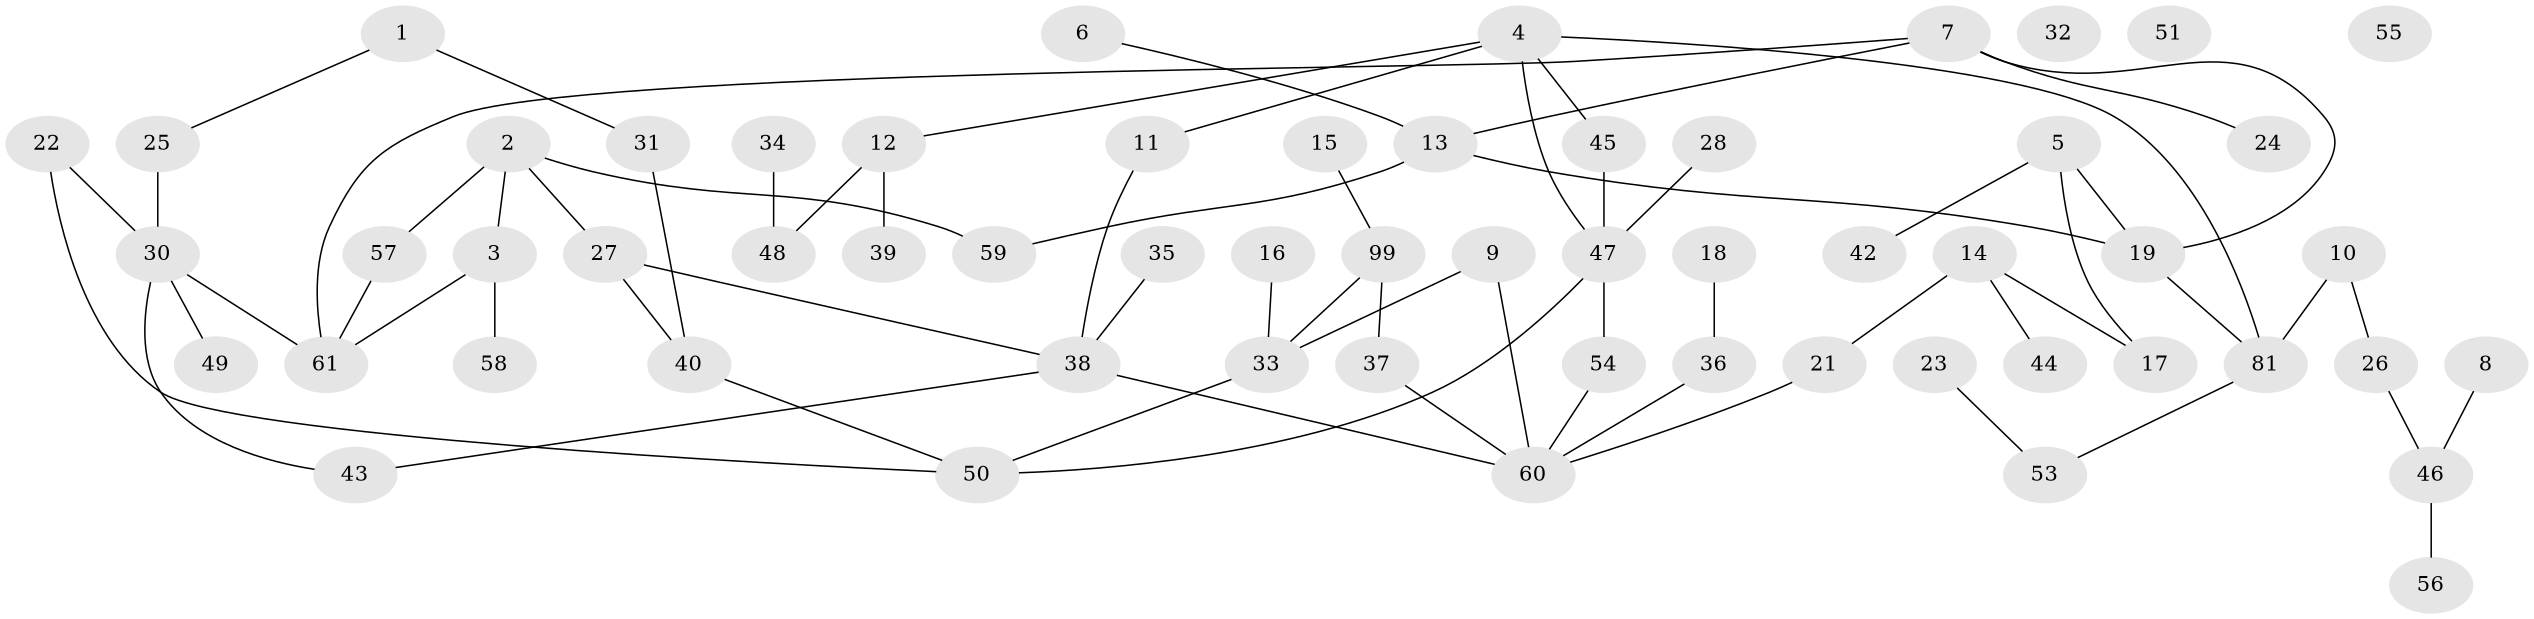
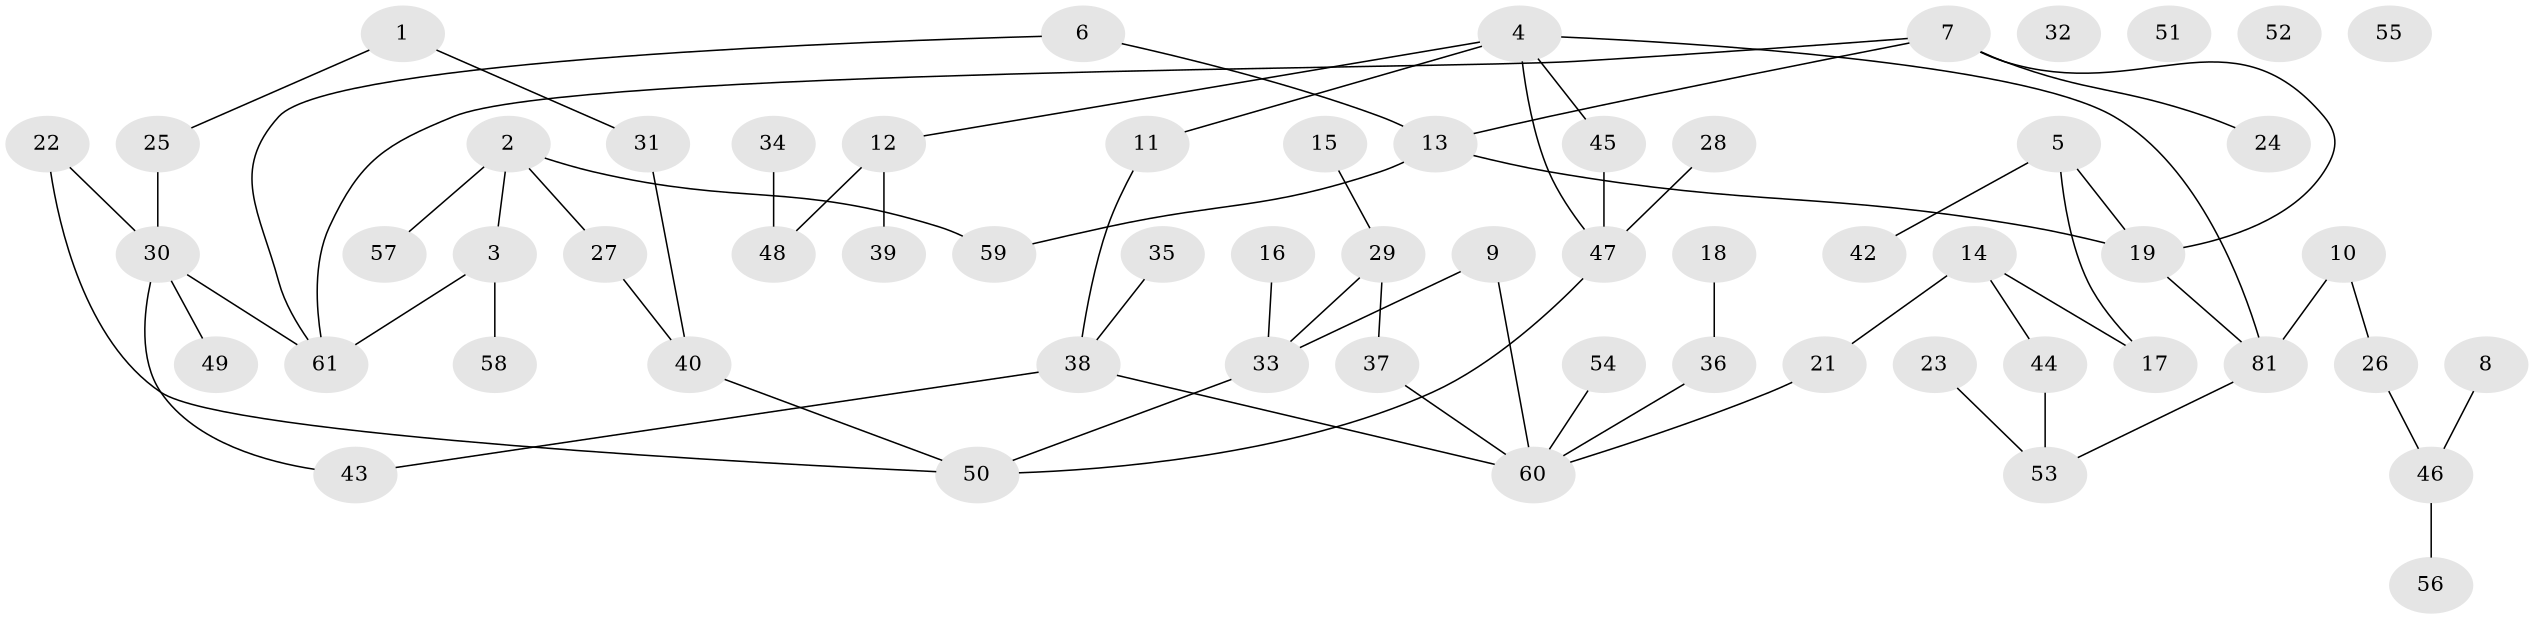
  graph {
    node [color=gray90 style=filled]
    1
    25
    31
    30
    40
    2
    3
    27
    57
    59
    58
    61
    38
    4
    11
    12
    n17 [label=81]
    45
    47
    39
    48
    53
    50
    54
    5
    17
    19
    42
    6
    13
    7
    24
    8
    46
    56
    9
    33
    60
    10
    26
    43
    14
    21
    44
    15
-   29 [label=99]
+   29
    37
    16
    18
    36
    22
    49
    23
    28
    32
    34
    35
    51
+   52
    55
    1 -- 25
    1 -- 31
    25 -- 30
    31 -- 40
    30 -- 61
    30 -- 43
    30 -- 49
    40 -- 50
    2 -- 3
    2 -- 27
    2 -- 57
    2 -- 59
    3 -- 58
    3 -- 61
    27 -- 40
-   27 -- 38
    38 -- 60
    38 -- 43
    4 -- 11
    4 -- 12
    4 -- n17
    4 -- 45
    4 -- 47
    11 -- 38
    12 -- 39
    12 -- 48
    n17 -- 53
    45 -- 47
    47 -- 50
-   47 -- 54
    54 -- 60
    5 -- 17
    5 -- 19
    5 -- 42
    19 -- n17
-   57 -- 61
+   6 -- 61
    6 -- 13
    13 -- 59
    13 -- 19
    7 -- 61
    7 -- 19
    7 -- 13
    7 -- 24
    8 -- 46
    46 -- 56
    9 -- 33
    9 -- 60
    33 -- 50
    10 -- n17
    10 -- 26
    26 -- 46
    14 -- 17
    14 -- 21
    14 -- 44
    21 -- 60
+   44 -- 53
    15 -- 29
    29 -- 33
    29 -- 37
    37 -- 60
    16 -- 33
    18 -- 36
    36 -- 60
    22 -- 30
    22 -- 50
    23 -- 53
    28 -- 47
    34 -- 48
    35 -- 38
  }
